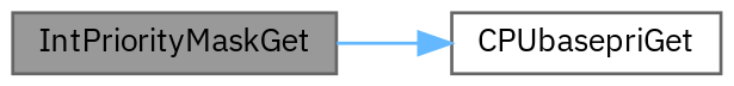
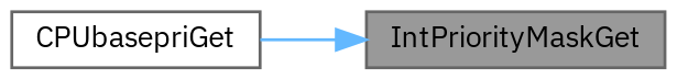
  digraph {
    rankdir=LR
    fontname="IBM Plex Sans"
    node [fontname="IBM Plex Sans" fontsize=10 shape=box style=filled]
    n1 [color=gray40 fillcolor=grey60 fontcolor=black height=0.2 label=IntPriorityMaskGet width=0.4]
    n2 [color=grey40 fillcolor=white height=0.2 label=CPUbasepriGet width=0.4]
-   n1 -> n2 [color=steelblue1 fontname="IBM Plex Sans" fontsize=10 labelfontname=Helvetica labelfontsize=10 style=solid]
+   n2 -> n1 [color=steelblue1 fontname="IBM Plex Sans" fontsize=10 labelfontname=Helvetica labelfontsize=10 style=solid]
  }
